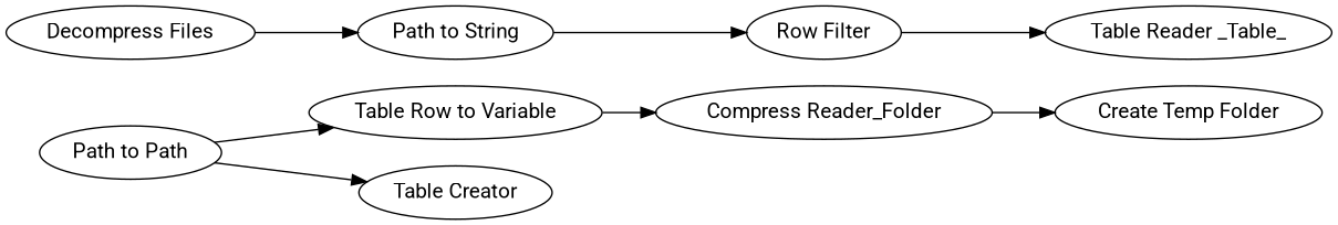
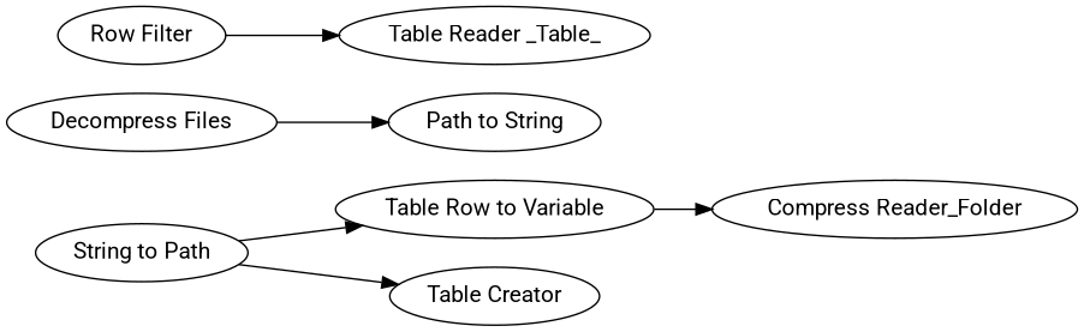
  digraph {
    fontname=Roboto
    rankdir=LR
    node [fontname=Roboto]
    edge [fontname=Roboto]
    n1 [label="Compress Reader_Folder"]
-   n2 [label="Create Temp Folder"]
    n3 [label="Decompress Files"]
    n4 [label="Path to String"]
-   n5 [label="Path to Path"]
+   n5 [label="String to Path"]
    n6 [label="Table Row to Variable"]
    n7 [label="Table Creator"]
    n8 [label="Row Filter"]
    n9 [label="Table Reader _Table_"]
-   n1 -> n2
    n3 -> n4
-   n4 -> n8
    n5 -> n6
    n5 -> n7
    n6 -> n1
    n8 -> n9
  }
